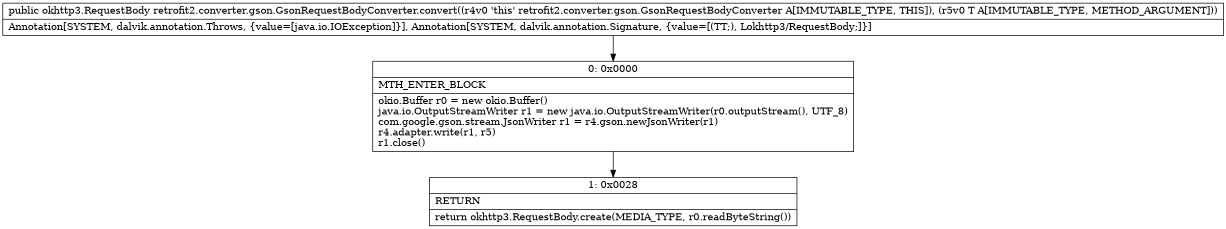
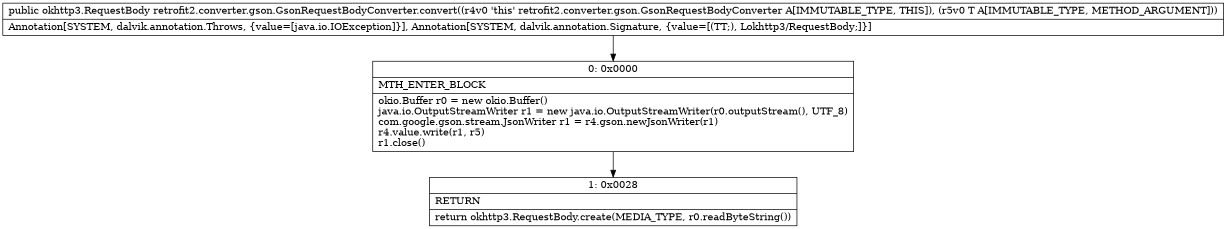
  digraph {
    node [shape=record]
-   n1 [label="{0\:\ 0x0000|MTH_ENTER_BLOCK\l|okio.Buffer r0 = new okio.Buffer()\ljava.io.OutputStreamWriter r1 = new java.io.OutputStreamWriter(r0.outputStream(), UTF_8)\lcom.google.gson.stream.JsonWriter r1 = r4.gson.newJsonWriter(r1)\lr4.adapter.write(r1, r5)\lr1.close()\l}"]
+   n1 [label="{0\:\ 0x0000|MTH_ENTER_BLOCK\l|okio.Buffer r0 = new okio.Buffer()\ljava.io.OutputStreamWriter r1 = new java.io.OutputStreamWriter(r0.outputStream(), UTF_8)\lcom.google.gson.stream.JsonWriter r1 = r4.gson.newJsonWriter(r1)\lr4.value.write(r1, r5)\lr1.close()\l}"]
    n2 [label="{1\:\ 0x0028|RETURN\l|return okhttp3.RequestBody.create(MEDIA_TYPE, r0.readByteString())\l}"]
    n3 [label="{public okhttp3.RequestBody retrofit2.converter.gson.GsonRequestBodyConverter.convert((r4v0 'this' retrofit2.converter.gson.GsonRequestBodyConverter A[IMMUTABLE_TYPE, THIS]), (r5v0 T A[IMMUTABLE_TYPE, METHOD_ARGUMENT]))  | Annotation[SYSTEM, dalvik.annotation.Throws, \{value=[java.io.IOException]\}], Annotation[SYSTEM, dalvik.annotation.Signature, \{value=[(TT;), Lokhttp3\/RequestBody;]\}]\l}"]
    n1 -> n2
    n3 -> n1
  }
